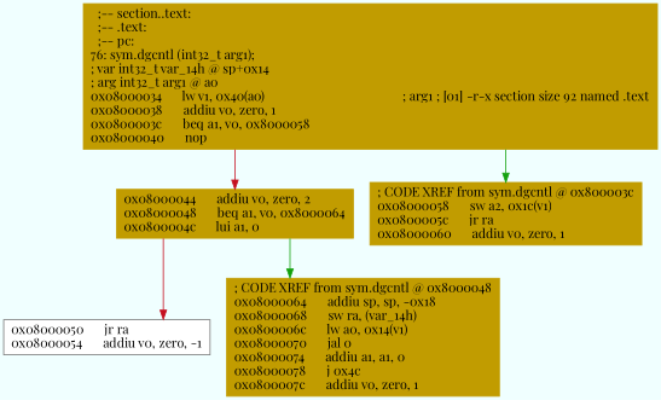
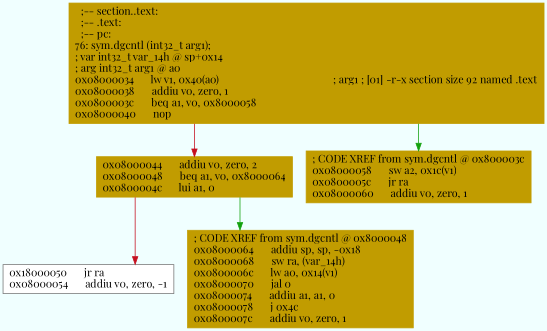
  digraph {
    bgcolor=azure
    fontname="Playfair Display"
    fontsize=8
    splines=ortho
    node [color="#c19c00" fillcolor="#c19c00" fontname="Playfair Display" shape=box style=filled]
    edge [arrowhead=normal color="#c50f1f" fontname="Playfair Display"]
    n1 [label="  ;-- section..text:\l  ;-- .text:\l  ;-- pc:\l76: sym.dgcntl (int32_t arg1);\l; var int32_t var_14h @ sp+0x14\l; arg int32_t arg1 @ a0\l0x08000034      lw v1, 0x40(a0)                                        ; arg1 ; [01] -r-x section size 92 named .text\l0x08000038      addiu v0, zero, 1\l0x0800003c      beq a1, v0, 0x8000058\l0x08000040      nop\l"]
    n2 [label="0x08000044      addiu v0, zero, 2\l0x08000048      beq a1, v0, 0x8000064\l0x0800004c      lui a1, 0\l"]
    n3 [label="; CODE XREF from sym.dgcntl @ 0x800003c\l0x08000058      sw a2, 0x1c(v1)\l0x0800005c      jr ra\l0x08000060      addiu v0, zero, 1\l"]
-   n4 [color="#767676" fillcolor=white label="0x08000050      jr ra\l0x08000054      addiu v0, zero, -1\l"]
+   n4 [color="#767676" fillcolor=white label="0x18000050      jr ra\l0x08000054      addiu v0, zero, -1\l"]
    n5 [label="; CODE XREF from sym.dgcntl @ 0x8000048\l0x08000064      addiu sp, sp, -0x18\l0x08000068      sw ra, (var_14h)\l0x0800006c      lw a0, 0x14(v1)\l0x08000070      jal 0\l0x08000074      addiu a1, a1, 0\l0x08000078      j 0x4c\l0x0800007c      addiu v0, zero, 1\l"]
    n1 -> n2
    n1 -> n3 [color="#13a10e"]
    n2 -> n4
    n2 -> n5 [color="#13a10e"]
  }
